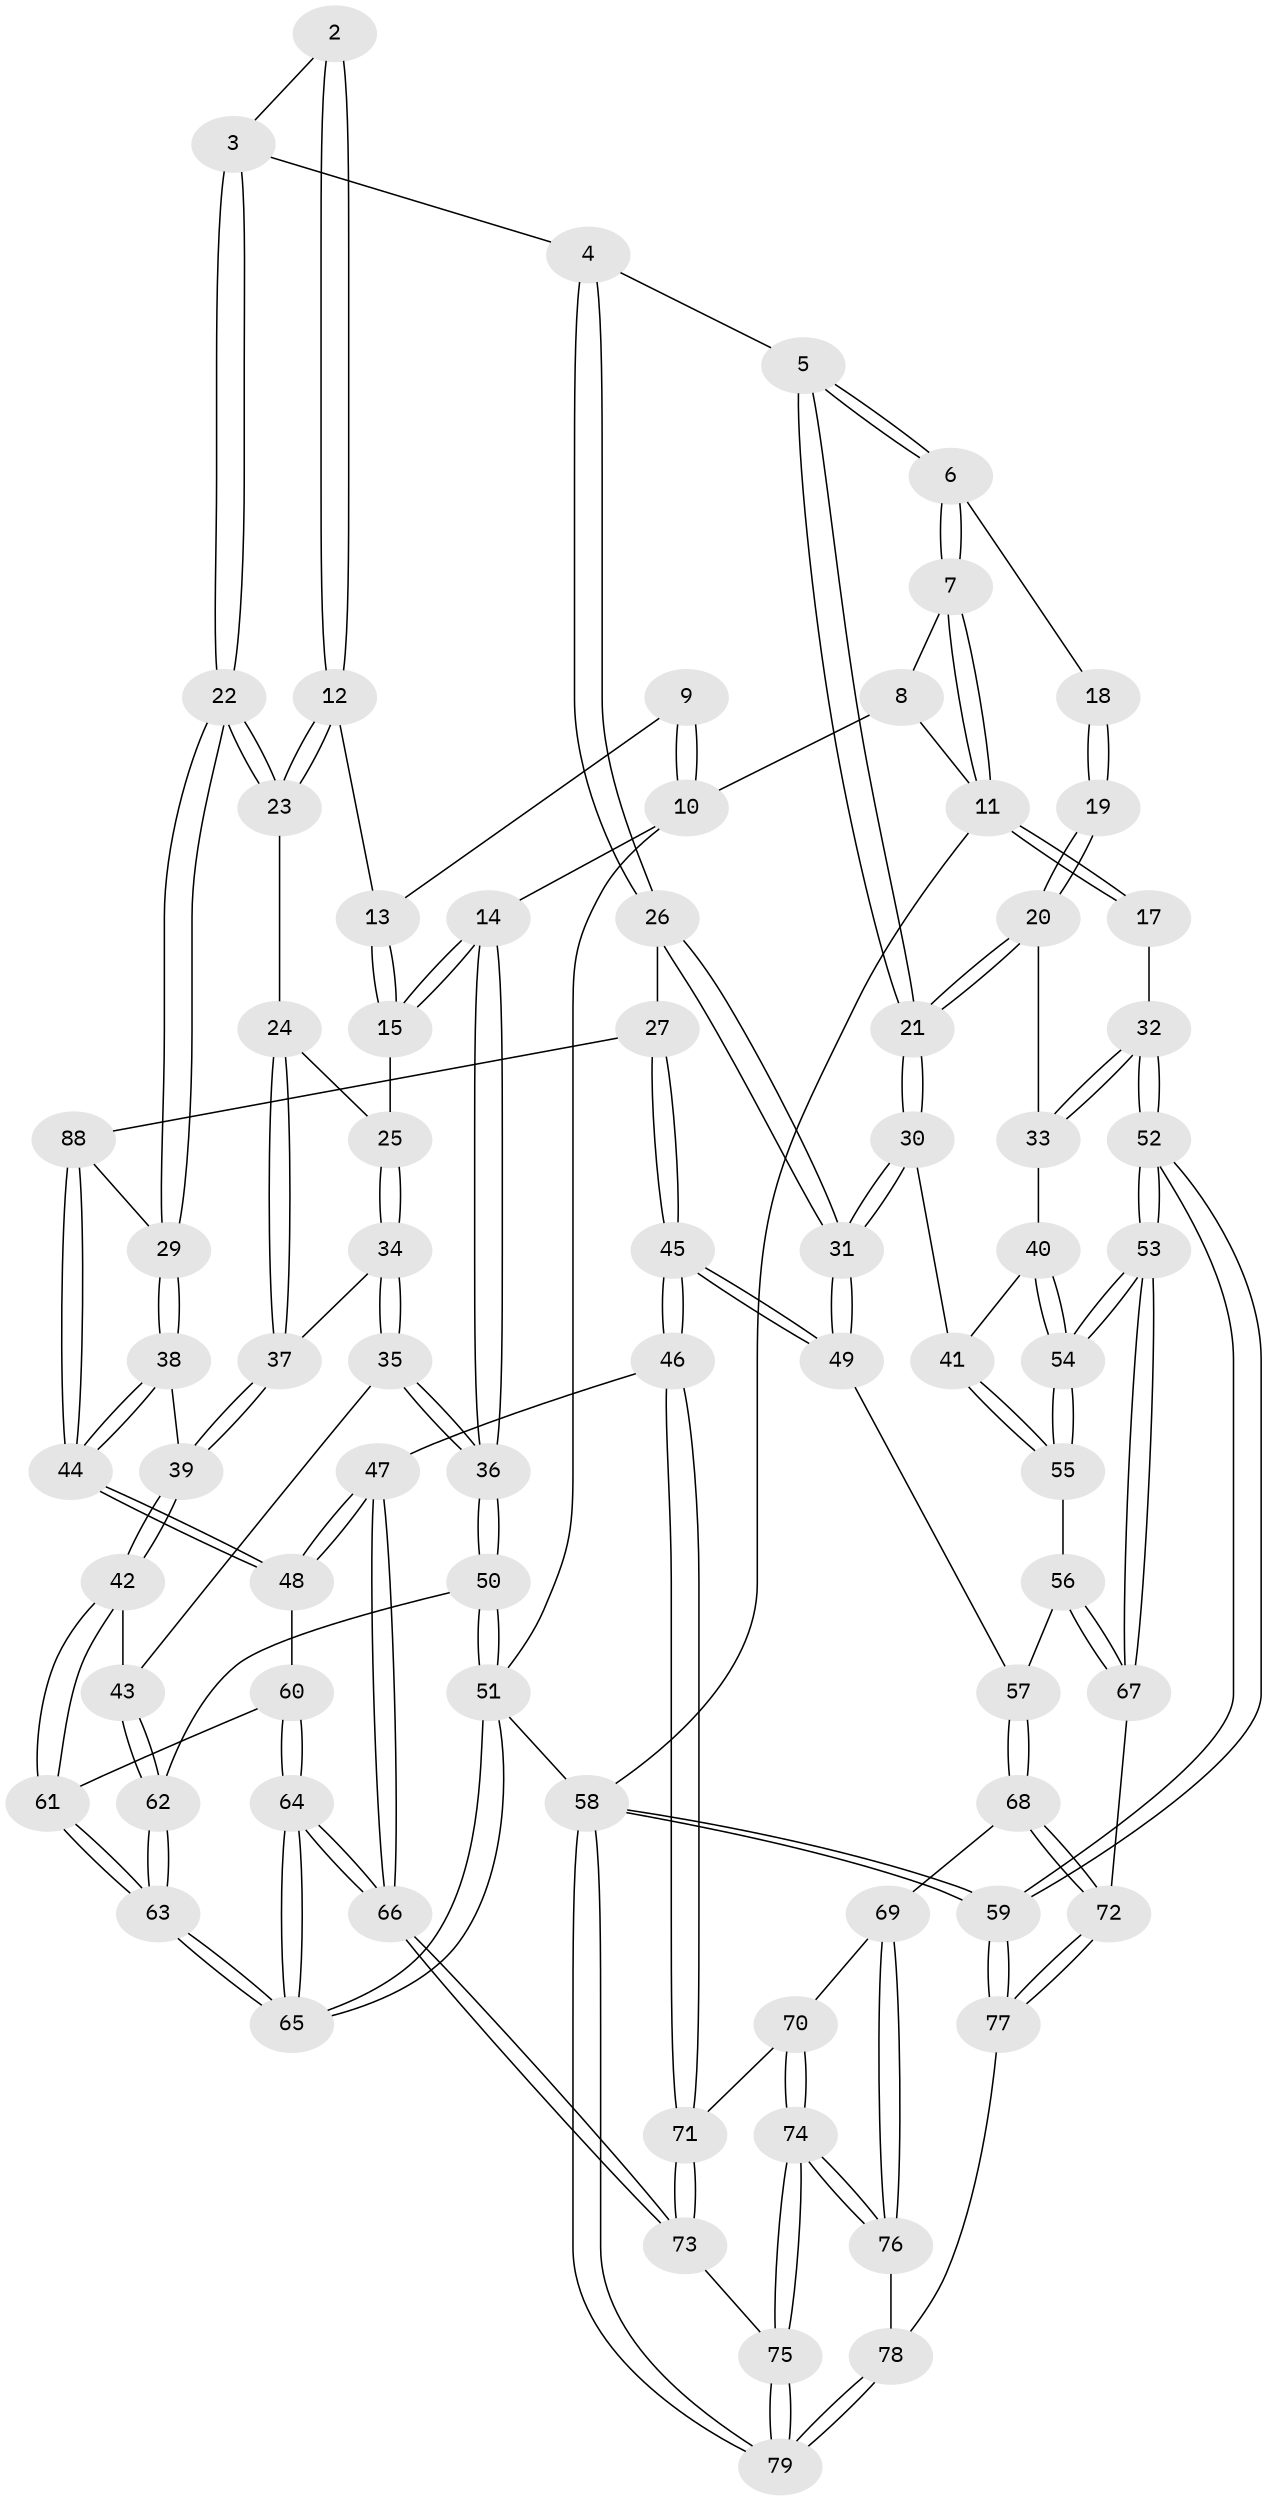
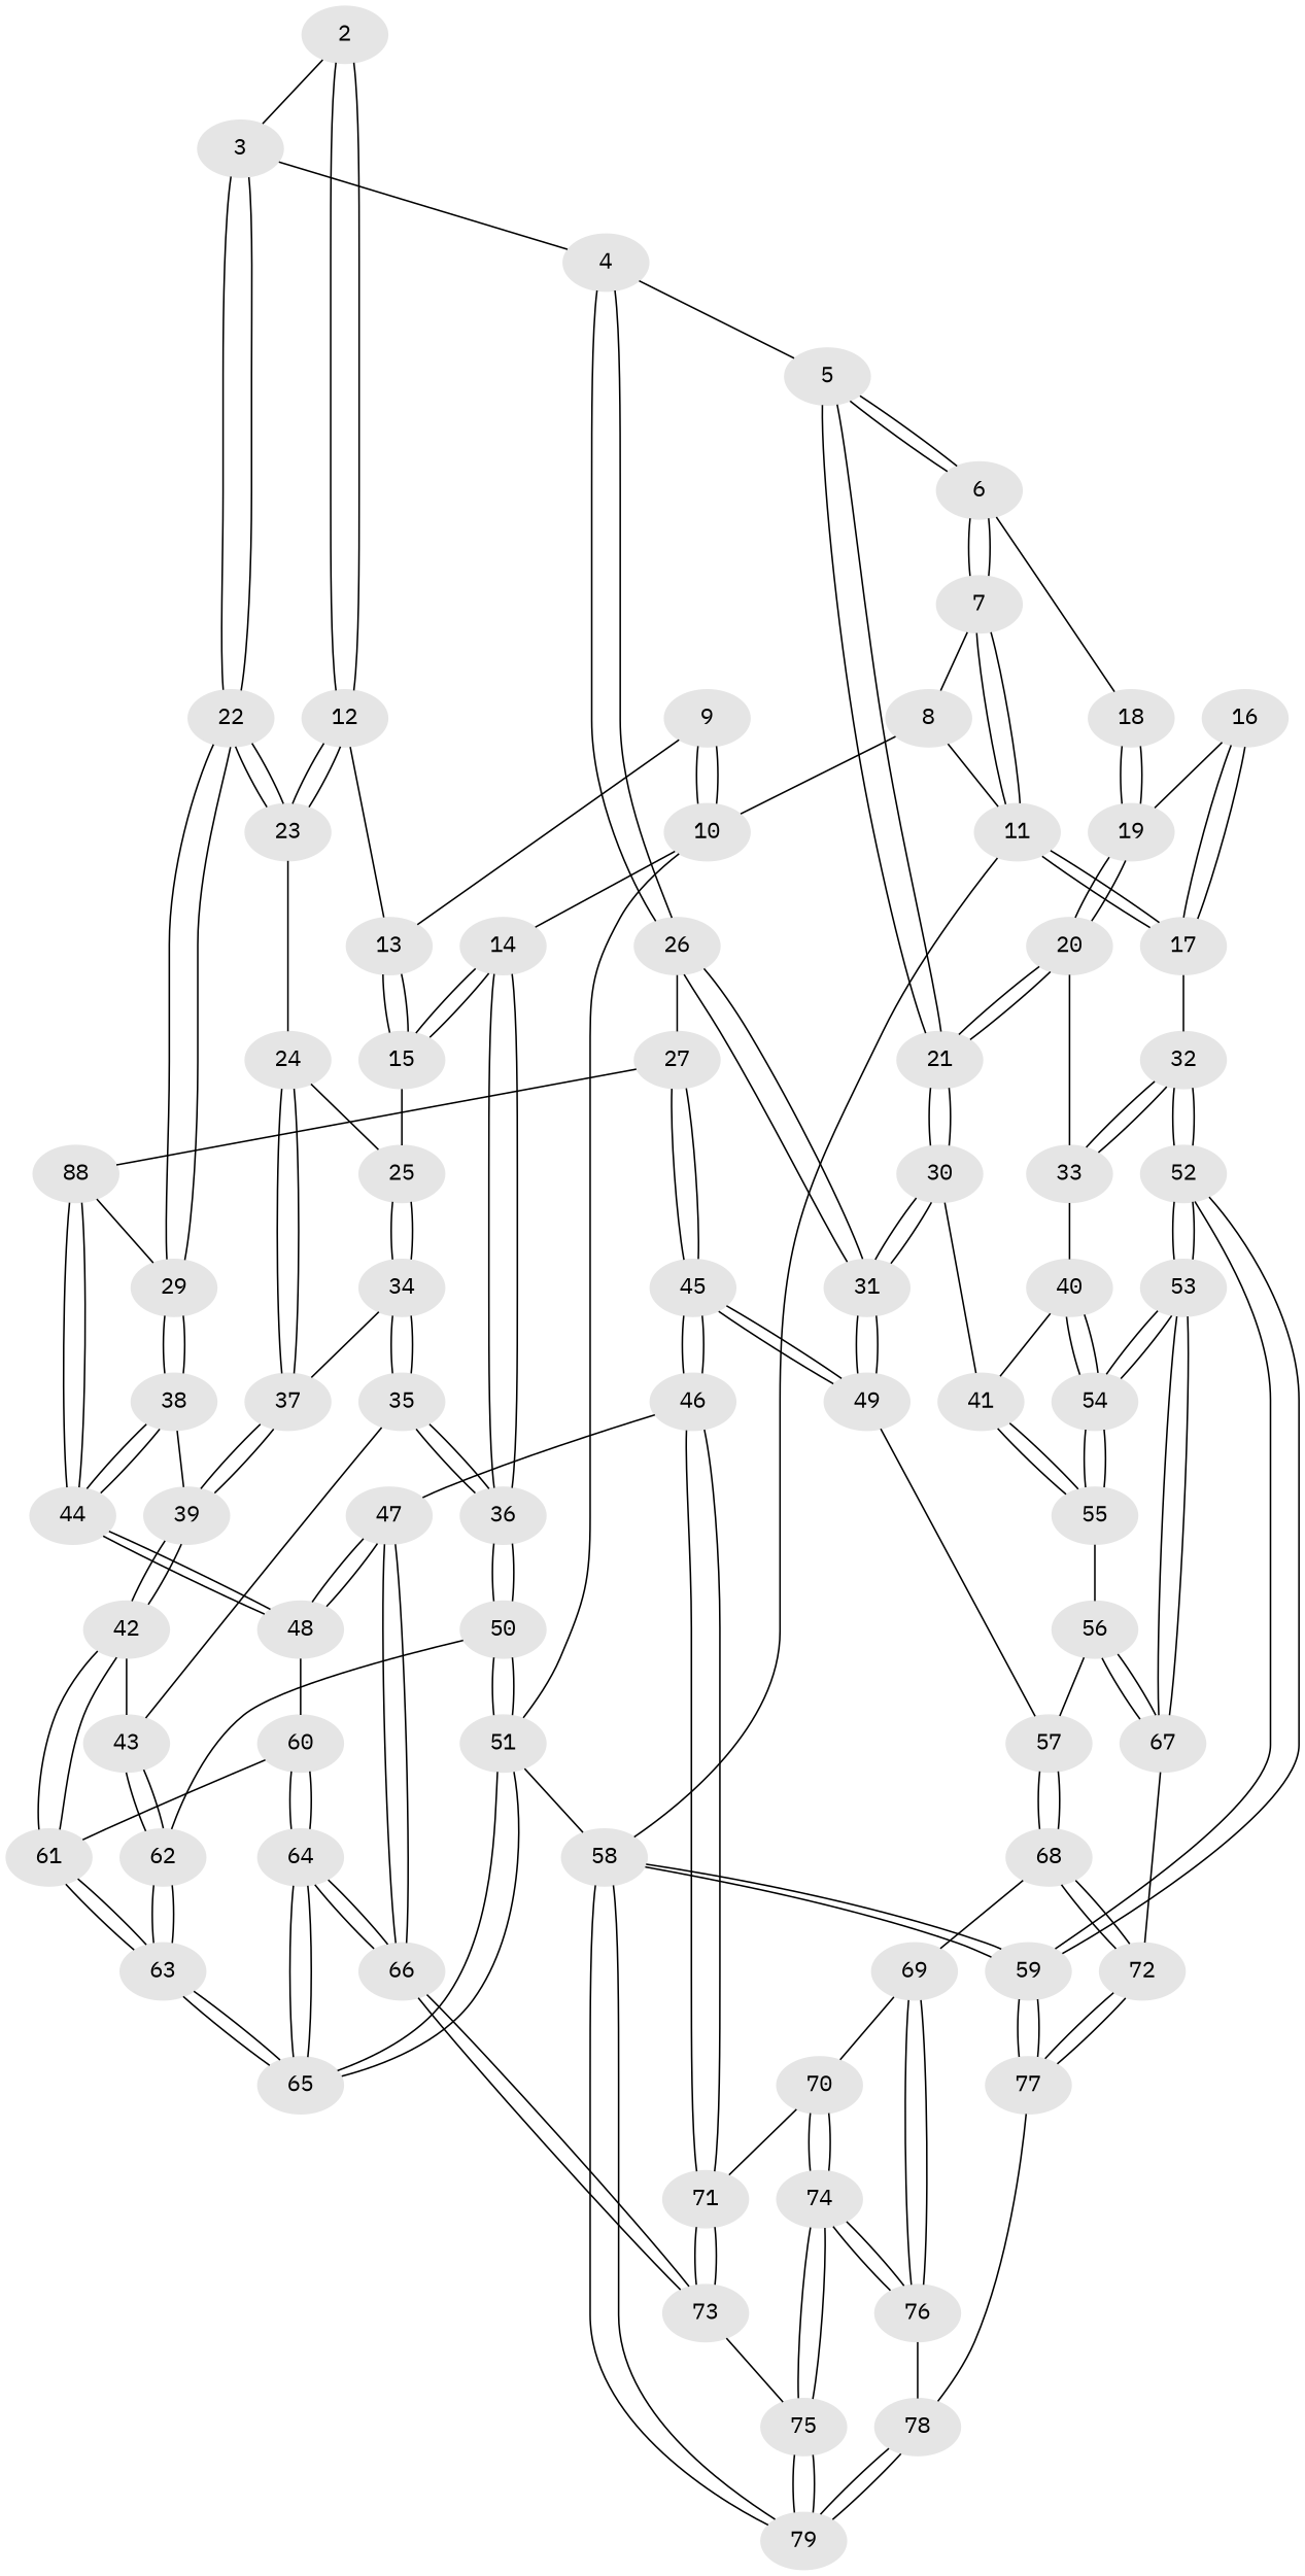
  graph {
    fontname="IBM Plex Mono"
    node [color=gray90 fontname="IBM Plex Mono" style=filled]
    edge [fontname="IBM Plex Mono"]
    2
    3
    12
    9
    10
    13
    4
    22
    23
    5
    26
    29
    6
    21
    27
    31
    7
    18
    30
    8
    11
    19
    17
    58
    14
    51
    15
    36
    65
    32
    59
    79
    24
    25
    50
    34
+   16
    20
    33
    52
    40
    41
    38
    37
    39
    35
    n47 [label=88]
    45
    49
    44
    46
    48
    55
    57
    53
    54
    43
    62
    42
    61
    56
    63
    60
    47
    71
    66
    73
    64
    68
    67
    77
    72
    69
    78
    75
    70
    76
    74
    2 -- 3
    2 -- 12
    2 -- 12
    3 -- 4
    3 -- 22
    3 -- 22
    12 -- 13
    12 -- 23
    12 -- 23
    9 -- 10
    9 -- 10
    9 -- 13
    10 -- 14
    10 -- 51
    13 -- 15
    13 -- 15
    4 -- 5
    4 -- 26
    4 -- 26
    22 -- 23
    22 -- 23
    22 -- 29
    22 -- 29
    23 -- 24
    5 -- 6
    5 -- 6
    5 -- 21
    5 -- 21
    26 -- 27
    26 -- 31
    26 -- 31
    29 -- 38
    29 -- 38
    6 -- 7
    6 -- 7
    6 -- 18
    21 -- 30
    21 -- 30
    27 -- n47
    27 -- 45
    27 -- 45
    31 -- 49
    31 -- 49
    7 -- 8
    7 -- 11
    7 -- 11
    18 -- 19
    18 -- 19
    30 -- 31
    30 -- 31
    30 -- 41
    8 -- 10
    8 -- 11
    11 -- 17
    11 -- 17
    11 -- 58
    19 -- 20
    19 -- 20
    17 -- 32
    58 -- 59
    58 -- 59
    58 -- 79
    58 -- 79
    14 -- 15
    14 -- 15
    14 -- 36
    14 -- 36
    51 -- 58
    51 -- 65
    51 -- 65
    15 -- 25
    36 -- 50
    36 -- 50
    32 -- 33
    32 -- 33
    32 -- 52
    32 -- 52
    59 -- 77
    59 -- 77
    24 -- 25
    24 -- 37
    24 -- 37
    25 -- 34
    25 -- 34
    50 -- 51
    50 -- 51
    50 -- 62
    34 -- 37
    34 -- 35
    34 -- 35
+   16 -- 19
+   16 -- 17
+   16 -- 17
    20 -- 21
    20 -- 21
    20 -- 33
    33 -- 40
    52 -- 59
    52 -- 59
    52 -- 53
    52 -- 53
    40 -- 41
    40 -- 54
    40 -- 54
    41 -- 55
    41 -- 55
    38 -- 39
    38 -- 44
    38 -- 44
    37 -- 39
    37 -- 39
    39 -- 42
    39 -- 42
    35 -- 36
    35 -- 36
    35 -- 43
    n47 -- 29
    n47 -- 44
    n47 -- 44
    45 -- 49
    45 -- 49
    45 -- 46
    45 -- 46
    49 -- 57
    44 -- 48
    44 -- 48
    46 -- 47
    46 -- 71
    46 -- 71
    48 -- 60
    55 -- 56
    57 -- 68
    57 -- 68
    53 -- 54
    53 -- 54
    53 -- 67
    53 -- 67
    54 -- 55
    54 -- 55
    43 -- 62
    43 -- 62
    62 -- 63
    62 -- 63
    42 -- 43
    42 -- 61
    42 -- 61
    61 -- 63
    61 -- 63
    56 -- 57
    56 -- 67
    56 -- 67
    63 -- 65
    63 -- 65
    60 -- 61
    60 -- 64
    60 -- 64
    47 -- 48
    47 -- 48
    47 -- 66
    47 -- 66
    71 -- 73
    71 -- 73
    66 -- 73
    66 -- 73
    73 -- 75
    64 -- 65
    64 -- 65
    64 -- 66
    64 -- 66
    68 -- 72
    68 -- 72
    68 -- 69
    67 -- 72
    77 -- 78
    72 -- 77
    72 -- 77
    69 -- 70
    69 -- 76
    69 -- 76
    78 -- 79
    78 -- 79
    75 -- 79
    75 -- 79
    70 -- 71
    70 -- 74
    70 -- 74
    76 -- 78
    74 -- 75
    74 -- 75
    74 -- 76
    74 -- 76
  }
